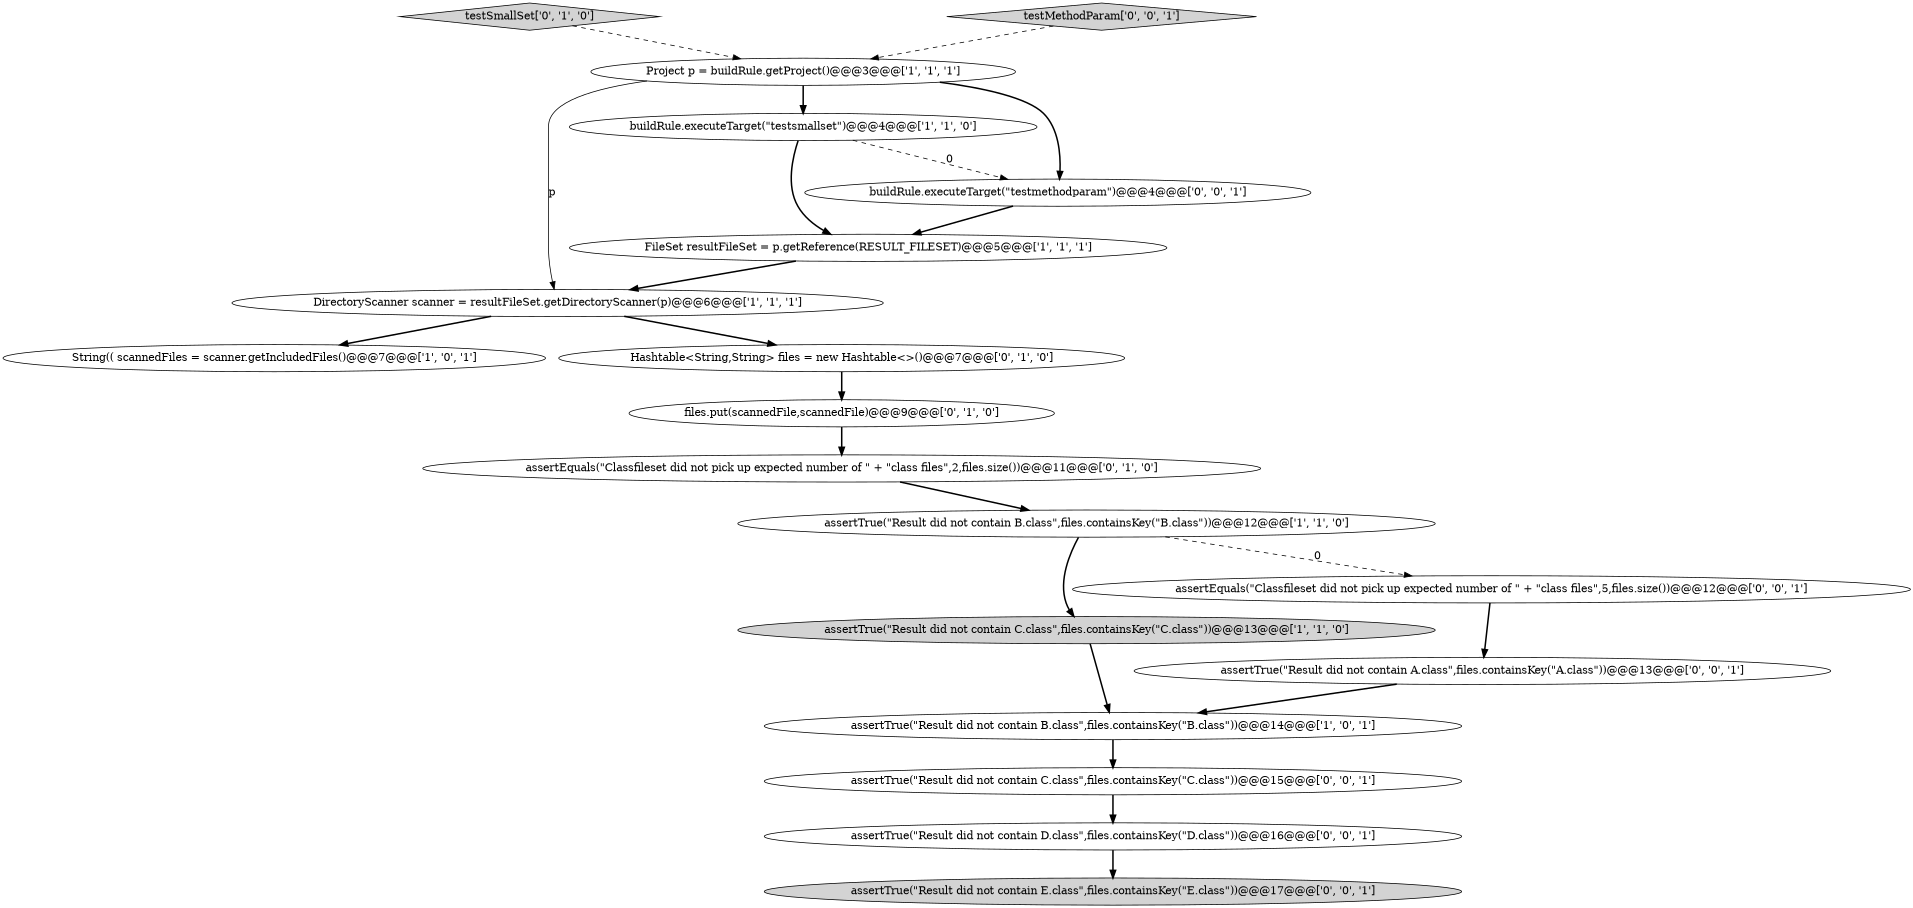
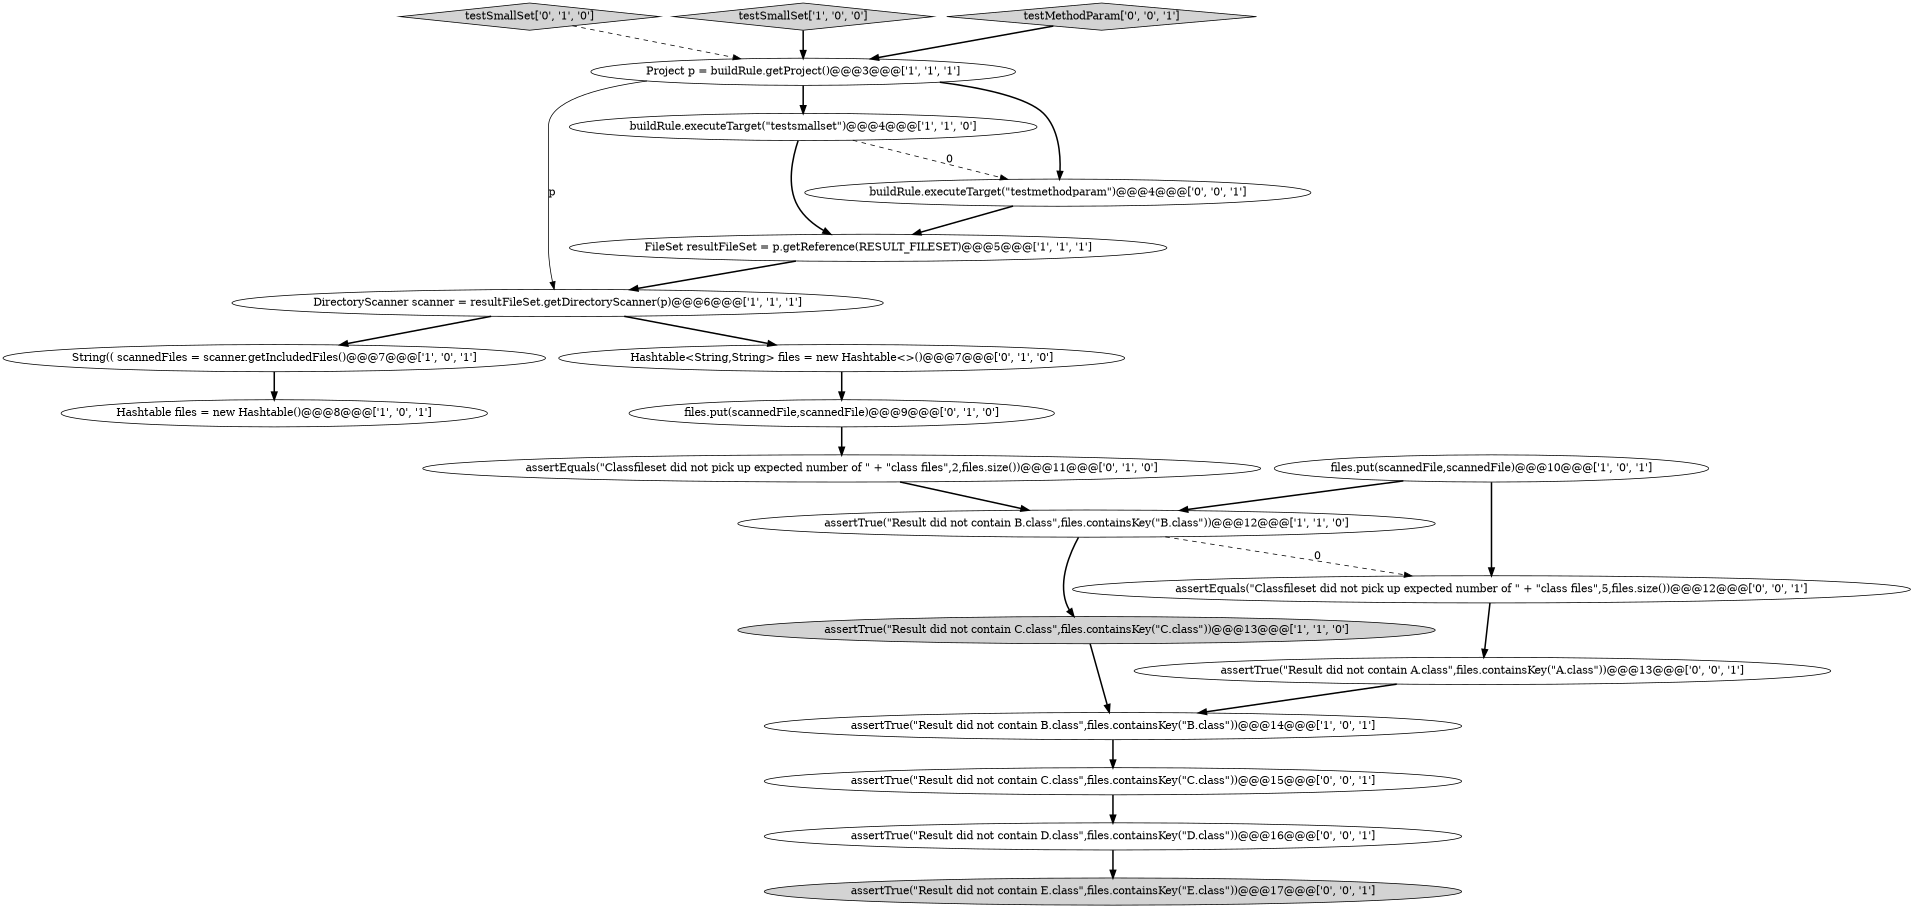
  digraph {
    node [fillcolor=white shape=ellipse style=filled]
    edge [style=bold]
    n1 [fillcolor=lightgray label="assertTrue(\"Result did not contain C.class\",files.containsKey(\"C.class\"))@@@13@@@['1', '1', '0']"]
    n2 [label="assertTrue(\"Result did not contain B.class\",files.containsKey(\"B.class\"))@@@14@@@['1', '0', '1']"]
    n3 [label="assertTrue(\"Result did not contain C.class\",files.containsKey(\"C.class\"))@@@15@@@['0', '0', '1']"]
    n4 [label="files.put(scannedFile,scannedFile)@@@9@@@['0', '1', '0']"]
    n5 [label="assertEquals(\"Classfileset did not pick up expected number of \" + \"class files\",2,files.size())@@@11@@@['0', '1', '0']"]
    n6 [label="assertTrue(\"Result did not contain B.class\",files.containsKey(\"B.class\"))@@@12@@@['1', '1', '0']"]
    n7 [label="FileSet resultFileSet = p.getReference(RESULT_FILESET)@@@5@@@['1', '1', '1']"]
    n8 [label="DirectoryScanner scanner = resultFileSet.getDirectoryScanner(p)@@@6@@@['1', '1', '1']"]
    n9 [label="String(( scannedFiles = scanner.getIncludedFiles()@@@7@@@['1', '0', '1']"]
    n10 [label="Hashtable<String,String> files = new Hashtable<>()@@@7@@@['0', '1', '0']"]
    n11 [label="assertEquals(\"Classfileset did not pick up expected number of \" + \"class files\",5,files.size())@@@12@@@['0', '0', '1']"]
    n12 [label="assertTrue(\"Result did not contain A.class\",files.containsKey(\"A.class\"))@@@13@@@['0', '0', '1']"]
    n13 [label="assertTrue(\"Result did not contain D.class\",files.containsKey(\"D.class\"))@@@16@@@['0', '0', '1']"]
    n14 [fillcolor=lightgray label="assertTrue(\"Result did not contain E.class\",files.containsKey(\"E.class\"))@@@17@@@['0', '0', '1']"]
+   n15 [label="Hashtable files = new Hashtable()@@@8@@@['1', '0', '1']"]
+   n16 [label="files.put(scannedFile,scannedFile)@@@10@@@['1', '0', '1']"]
    n17 [fillcolor=lightgray label="testSmallSet['0', '1', '0']" shape=diamond]
    n18 [label="Project p = buildRule.getProject()@@@3@@@['1', '1', '1']"]
    n19 [label="buildRule.executeTarget(\"testsmallset\")@@@4@@@['1', '1', '0']"]
    n20 [label="buildRule.executeTarget(\"testmethodparam\")@@@4@@@['0', '0', '1']"]
+   n21 [fillcolor=lightgray label="testSmallSet['1', '0', '0']" shape=diamond]
    n22 [fillcolor=lightgray label="testMethodParam['0', '0', '1']" shape=diamond]
    n1 -> n2
    n2 -> n3
    n3 -> n13
    n4 -> n5
    n5 -> n6
    n6 -> n1
    n6 -> n11 [label=0 style=dashed]
    n7 -> n8
    n8 -> n9
    n8 -> n10
+   n9 -> n15
    n10 -> n4
    n11 -> n12
    n12 -> n2
    n13 -> n14
+   n16 -> n6
+   n16 -> n11
    n17 -> n18 [style=dashed]
    n18 -> n8 [label=p style=solid]
    n18 -> n19
    n18 -> n20
    n19 -> n7
    n19 -> n20 [label=0 style=dashed]
    n20 -> n7
-   n22 -> n18 [style=dashed]
+   n21 -> n18
+   n22 -> n18
  }
